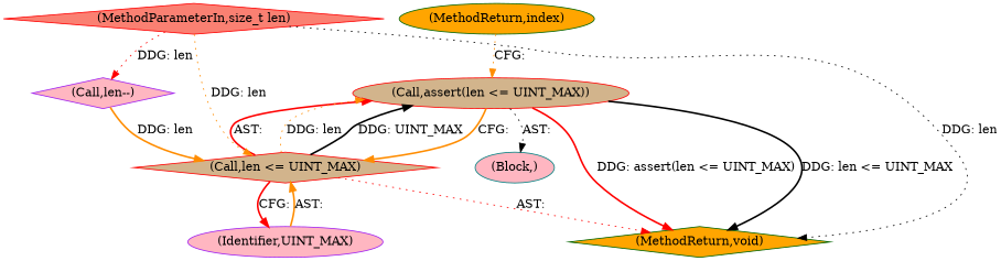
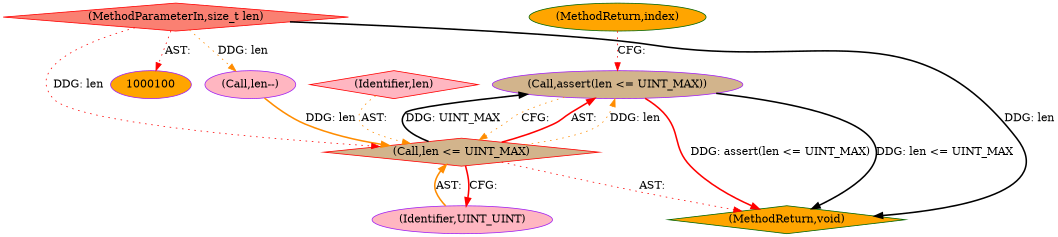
  digraph {
    node [color=purple fillcolor=lightpink shape=ellipse style=filled]
    edge [color=darkorange style=dotted]
-   n1 [color=red fillcolor=tan label="(Call,assert(len <= UINT_MAX))"]
+   n1 [fillcolor=tan label="(Call,assert(len <= UINT_MAX))"]
    n2 [color=red fillcolor=tan label="(Call,len <= UINT_MAX)" shape=diamond]
    n3 [color=darkgreen fillcolor=orange label="(MethodReturn,void)" shape=diamond]
-   n4 [color=teal label="(Block,)"]
-   n5 [label="(Identifier,UINT_MAX)"]
-   n6 [label="(Call,len--)" shape=diamond]
+   n5 [label="(Identifier,UINT_UINT)"]
+   n6 [label="(Call,len--)"]
    n7 [color=red fillcolor=salmon label="(MethodParameterIn,size_t len)" shape=diamond]
+   1000100 [fillcolor=orange]
+   n9 [color=red label="(Identifier,len)" shape=diamond]
    n10 [color=darkgreen fillcolor=orange label="(MethodReturn,index)"]
-   n1 -> n2 [label="CFG: " style=bold]
+   n1 -> n2 [label="CFG: "]
    n1 -> n3 [color=red label="DDG: assert(len <= UINT_MAX)" style=bold]
    n1 -> n3 [color=black label="DDG: len <= UINT_MAX" style=bold]
-   n1 -> n4 [color=black label="AST: "]
    n2 -> n1 [color=red label="AST: " style=bold]
    n2 -> n1 [label="DDG: len"]
    n2 -> n1 [color=black label="DDG: UINT_MAX" style=bold]
    n2 -> n3 [color=red label="AST: "]
    n2 -> n5 [color=red label="CFG: " style=bold]
    n5 -> n2 [label="AST: " style=bold]
    n6 -> n2 [label="DDG: len" style=bold]
-   n7 -> n2 [label="DDG: len"]
-   n7 -> n3 [color=black label="DDG: len"]
-   n7 -> n6 [color=red label="DDG: len"]
-   n10 -> n1 [label="CFG: "]
+   n7 -> n2 [color=red label="DDG: len"]
+   n7 -> n3 [color=black label="DDG: len" style=bold]
+   n7 -> n6 [label="DDG: len"]
+   n7 -> 1000100 [color=red label="AST: "]
+   n9 -> n2 [label="AST: "]
+   n10 -> n1 [color=red label="CFG: "]
  }
